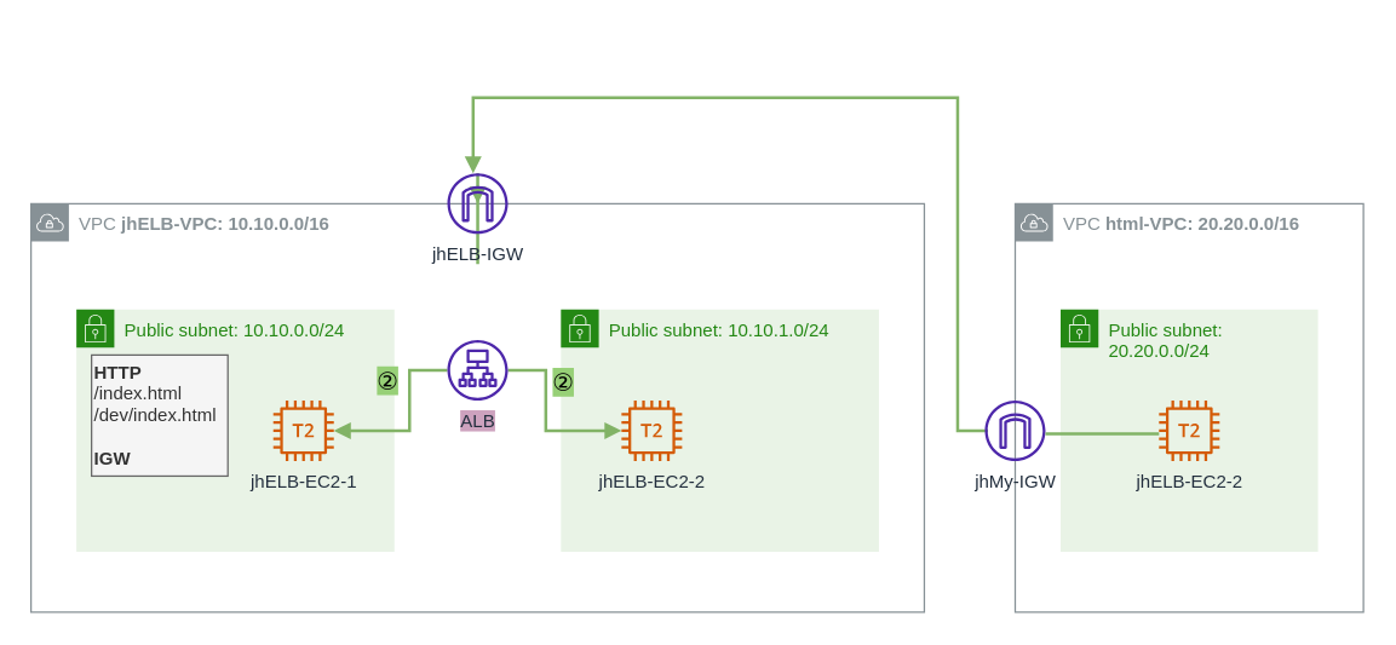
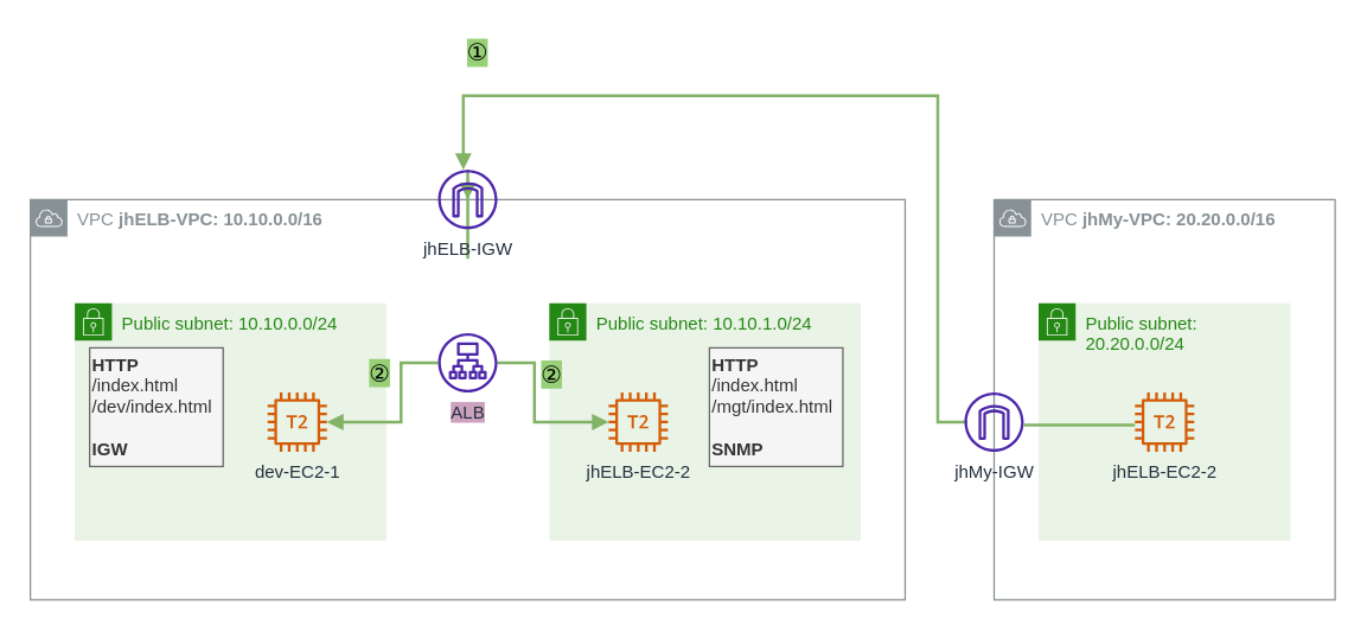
  <mxCell id="0" />
  <mxCell id="1" parent="0" />
  <mxCell id="2" value="VPC &lt;b&gt;jhELB-VPC: 10.10.0.0/16&lt;/b&gt;" style="sketch=0;outlineConnect=0;gradientColor=none;html=1;whiteSpace=wrap;fontSize=12;fontStyle=0;shape=mxgraph.aws4.group;grIcon=mxgraph.aws4.group_vpc;strokeColor=#879196;fillColor=none;verticalAlign=top;align=left;spacingLeft=30;fontColor=#879196;dashed=0;" parent="1" vertex="1"><mxGeometry x="20" y="134" width="590" height="270" as="geometry" /></mxCell>
  <mxCell id="3" value="Public subnet: 10.10.0.0/24" style="points=[[0,0],[0.25,0],[0.5,0],[0.75,0],[1,0],[1,0.25],[1,0.5],[1,0.75],[1,1],[0.75,1],[0.5,1],[0.25,1],[0,1],[0,0.75],[0,0.5],[0,0.25]];outlineConnect=0;gradientColor=none;html=1;whiteSpace=wrap;fontSize=12;fontStyle=0;container=1;pointerEvents=0;collapsible=0;recursiveResize=0;shape=mxgraph.aws4.group;grIcon=mxgraph.aws4.group_security_group;grStroke=0;strokeColor=#248814;fillColor=#E9F3E6;verticalAlign=top;align=left;spacingLeft=30;fontColor=#248814;dashed=0;" parent="1" vertex="1"><mxGeometry x="50" y="204" width="210" height="160" as="geometry" /></mxCell>
- <mxCell id="4" value="jhELB-EC2-1" style="sketch=0;outlineConnect=0;fontColor=#232F3E;gradientColor=none;fillColor=#D45B07;strokeColor=none;dashed=0;verticalLabelPosition=bottom;verticalAlign=top;align=center;html=1;fontSize=12;fontStyle=0;aspect=fixed;pointerEvents=1;shape=mxgraph.aws4.t2_instance;" parent="3" vertex="1"><mxGeometry x="130" y="60" width="40" height="40" as="geometry" /></mxCell>
+ <mxCell id="4" value="dev-EC2-1" style="sketch=0;outlineConnect=0;fontColor=#232F3E;gradientColor=none;fillColor=#D45B07;strokeColor=none;dashed=0;verticalLabelPosition=bottom;verticalAlign=top;align=center;html=1;fontSize=12;fontStyle=0;aspect=fixed;pointerEvents=1;shape=mxgraph.aws4.t2_instance;" parent="3" vertex="1"><mxGeometry x="130" y="60" width="40" height="40" as="geometry" /></mxCell>
  <mxCell id="5" value="&lt;b&gt;HTTP&lt;/b&gt;&lt;br&gt;/index.html&lt;br&gt;/dev/index.html&lt;br&gt;&lt;br&gt;&lt;b&gt;IGW&lt;/b&gt;" style="text;html=1;strokeColor=#666666;fillColor=#f5f5f5;align=left;verticalAlign=middle;whiteSpace=wrap;rounded=0;fontColor=#333333;" parent="1" vertex="1"><mxGeometry x="60" y="234" width="90" height="80" as="geometry" /></mxCell>
  <mxCell id="6" value="Public subnet: 10.10.1.0/24" style="points=[[0,0],[0.25,0],[0.5,0],[0.75,0],[1,0],[1,0.25],[1,0.5],[1,0.75],[1,1],[0.75,1],[0.5,1],[0.25,1],[0,1],[0,0.75],[0,0.5],[0,0.25]];outlineConnect=0;gradientColor=none;html=1;whiteSpace=wrap;fontSize=12;fontStyle=0;container=1;pointerEvents=0;collapsible=0;recursiveResize=0;shape=mxgraph.aws4.group;grIcon=mxgraph.aws4.group_security_group;grStroke=0;strokeColor=#248814;fillColor=#E9F3E6;verticalAlign=top;align=left;spacingLeft=30;fontColor=#248814;dashed=0;" parent="1" vertex="1"><mxGeometry x="370" y="204" width="210" height="160" as="geometry" /></mxCell>
  <mxCell id="7" value="jhELB-EC2-2" style="sketch=0;outlineConnect=0;fontColor=#232F3E;gradientColor=none;fillColor=#D45B07;strokeColor=none;dashed=0;verticalLabelPosition=bottom;verticalAlign=top;align=center;html=1;fontSize=12;fontStyle=0;aspect=fixed;pointerEvents=1;shape=mxgraph.aws4.t2_instance;" parent="6" vertex="1"><mxGeometry x="40" y="60" width="40" height="40" as="geometry" /></mxCell>
- <mxCell id="9" value="VPC &lt;b&gt;html-VPC: 20.20.0.0/16&lt;/b&gt;" style="sketch=0;outlineConnect=0;gradientColor=none;html=1;whiteSpace=wrap;fontSize=12;fontStyle=0;shape=mxgraph.aws4.group;grIcon=mxgraph.aws4.group_vpc;strokeColor=#879196;fillColor=none;verticalAlign=top;align=left;spacingLeft=30;fontColor=#879196;dashed=0;" parent="1" vertex="1"><mxGeometry x="670" y="134" width="230" height="270" as="geometry" /></mxCell>
+ <mxCell id="8" value="&lt;b&gt;HTTP&lt;/b&gt;&lt;br&gt;/index.html&lt;br&gt;/mgt/index.html&lt;br&gt;&lt;br&gt;&lt;b&gt;SNMP&lt;/b&gt;" style="text;html=1;strokeColor=#666666;fillColor=#f5f5f5;align=left;verticalAlign=middle;whiteSpace=wrap;rounded=0;fontColor=#333333;" parent="1" vertex="1"><mxGeometry x="478" y="234" width="90" height="80" as="geometry" /></mxCell>
+ <mxCell id="9" value="VPC &lt;b&gt;jhMy-VPC: 20.20.0.0/16&lt;/b&gt;" style="sketch=0;outlineConnect=0;gradientColor=none;html=1;whiteSpace=wrap;fontSize=12;fontStyle=0;shape=mxgraph.aws4.group;grIcon=mxgraph.aws4.group_vpc;strokeColor=#879196;fillColor=none;verticalAlign=top;align=left;spacingLeft=30;fontColor=#879196;dashed=0;" parent="1" vertex="1"><mxGeometry x="670" y="134" width="230" height="270" as="geometry" /></mxCell>
  <mxCell id="10" value="Public subnet: 20.20.0.0/24" style="points=[[0,0],[0.25,0],[0.5,0],[0.75,0],[1,0],[1,0.25],[1,0.5],[1,0.75],[1,1],[0.75,1],[0.5,1],[0.25,1],[0,1],[0,0.75],[0,0.5],[0,0.25]];outlineConnect=0;gradientColor=none;html=1;whiteSpace=wrap;fontSize=12;fontStyle=0;container=1;pointerEvents=0;collapsible=0;recursiveResize=0;shape=mxgraph.aws4.group;grIcon=mxgraph.aws4.group_security_group;grStroke=0;strokeColor=#248814;fillColor=#E9F3E6;verticalAlign=top;align=left;spacingLeft=30;fontColor=#248814;dashed=0;" parent="1" vertex="1"><mxGeometry x="700" y="204" width="170" height="160" as="geometry" /></mxCell>
  <mxCell id="11" value="jhELB-EC2-2" style="sketch=0;outlineConnect=0;fontColor=#232F3E;gradientColor=none;fillColor=#D45B07;strokeColor=none;dashed=0;verticalLabelPosition=bottom;verticalAlign=top;align=center;html=1;fontSize=12;fontStyle=0;aspect=fixed;pointerEvents=1;shape=mxgraph.aws4.t2_instance;" parent="10" vertex="1"><mxGeometry x="65" y="60" width="40" height="40" as="geometry" /></mxCell>
  <mxCell id="12" style="edgeStyle=orthogonalEdgeStyle;rounded=0;orthogonalLoop=1;jettySize=auto;html=1;strokeColor=#82b366;strokeWidth=2;endArrow=block;endFill=1;fillColor=#d5e8d4;" parent="1" source="13" target="2" edge="1"><mxGeometry relative="1" as="geometry" /></mxCell>
  <mxCell id="13" value="jhELB-IGW" style="sketch=0;outlineConnect=0;fontColor=#232F3E;gradientColor=none;fillColor=#4D27AA;strokeColor=none;dashed=0;verticalLabelPosition=bottom;verticalAlign=top;align=center;html=1;fontSize=12;fontStyle=0;aspect=fixed;pointerEvents=1;shape=mxgraph.aws4.internet_gateway;" parent="1" vertex="1"><mxGeometry x="295" y="114" width="40" height="40" as="geometry" /></mxCell>
  <mxCell id="14" style="edgeStyle=orthogonalEdgeStyle;rounded=0;orthogonalLoop=1;jettySize=auto;html=1;strokeColor=#82b366;strokeWidth=2;endArrow=block;endFill=1;endSize=6;fillColor=#d5e8d4;" parent="1" edge="1"><mxGeometry relative="1" as="geometry"><mxPoint x="652" y="284" as="sourcePoint" /><mxPoint x="312" y="114" as="targetPoint" /><Array as="points"><mxPoint x="632" y="284" /><mxPoint x="632" y="64" /><mxPoint x="312" y="64" /></Array></mxGeometry></mxCell>
  <mxCell id="15" value="jhMy-IGW" style="sketch=0;outlineConnect=0;fontColor=#232F3E;gradientColor=none;fillColor=#4D27AA;strokeColor=none;dashed=0;verticalLabelPosition=bottom;verticalAlign=top;align=center;html=1;fontSize=12;fontStyle=0;aspect=fixed;pointerEvents=1;shape=mxgraph.aws4.internet_gateway;" parent="1" vertex="1"><mxGeometry x="650" y="264" width="40" height="40" as="geometry" /></mxCell>
  <mxCell id="16" style="edgeStyle=orthogonalEdgeStyle;rounded=0;orthogonalLoop=1;jettySize=auto;html=1;strokeColor=#82b366;strokeWidth=2;endArrow=block;endFill=1;fillColor=#d5e8d4;" parent="1" source="18" target="7" edge="1"><mxGeometry relative="1" as="geometry"><Array as="points"><mxPoint x="360" y="244" /><mxPoint x="360" y="284" /></Array></mxGeometry></mxCell>
  <mxCell id="17" style="edgeStyle=orthogonalEdgeStyle;rounded=0;orthogonalLoop=1;jettySize=auto;html=1;strokeColor=#82b366;strokeWidth=2;endArrow=block;endFill=1;fillColor=#d5e8d4;" parent="1" source="18" target="4" edge="1"><mxGeometry relative="1" as="geometry"><Array as="points"><mxPoint x="270" y="244" /><mxPoint x="270" y="284" /></Array></mxGeometry></mxCell>
  <mxCell id="18" value="ALB" style="sketch=0;outlineConnect=0;fontColor=#232F3E;gradientColor=none;fillColor=#4D27AA;strokeColor=none;dashed=0;verticalLabelPosition=bottom;verticalAlign=top;align=center;html=1;fontSize=12;fontStyle=0;aspect=fixed;pointerEvents=1;shape=mxgraph.aws4.application_load_balancer;labelBackgroundColor=#CDA2BE;" parent="1" vertex="1"><mxGeometry x="295" y="224" width="40" height="40" as="geometry" /></mxCell>
+ <mxCell id="19" value="①" style="text;html=1;strokeColor=none;fillColor=none;align=center;verticalAlign=middle;whiteSpace=wrap;rounded=0;fontSize=16;labelBackgroundColor=#97D077;" parent="1" vertex="1"><mxGeometry x="302" y="20" width="40" height="30" as="geometry" /></mxCell>
  <mxCell id="20" style="edgeStyle=orthogonalEdgeStyle;rounded=0;orthogonalLoop=1;jettySize=auto;html=1;endArrow=none;endFill=0;strokeWidth=2;fillColor=#d5e8d4;strokeColor=#82b366;" parent="1" edge="1"><mxGeometry relative="1" as="geometry"><mxPoint x="765" y="286" as="sourcePoint" /><mxPoint x="690" y="286" as="targetPoint" /></mxGeometry></mxCell>
  <mxCell id="21" value="②" style="text;html=1;strokeColor=none;fillColor=none;align=center;verticalAlign=middle;whiteSpace=wrap;rounded=0;fontSize=16;labelBackgroundColor=#97D077;" parent="1" vertex="1"><mxGeometry x="352" y="239" width="40" height="25" as="geometry" /></mxCell>
  <mxCell id="22" value="②" style="text;html=1;strokeColor=none;fillColor=none;align=center;verticalAlign=middle;whiteSpace=wrap;rounded=0;fontSize=16;labelBackgroundColor=#97D077;" parent="1" vertex="1"><mxGeometry x="236" y="238" width="40" height="25" as="geometry" /></mxCell>
